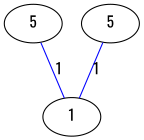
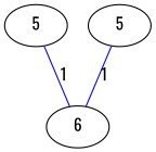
  graph {
    fontname=Oswald
    node [fontname=Oswald]
    edge [color=blue fontname=Oswald]
    n1 [label=5]
-   n2 [label=1]
+   n2 [label=6]
    n3 [label=5]
    n1 -- n2 [label=1]
    n3 -- n2 [label=1]
  }
